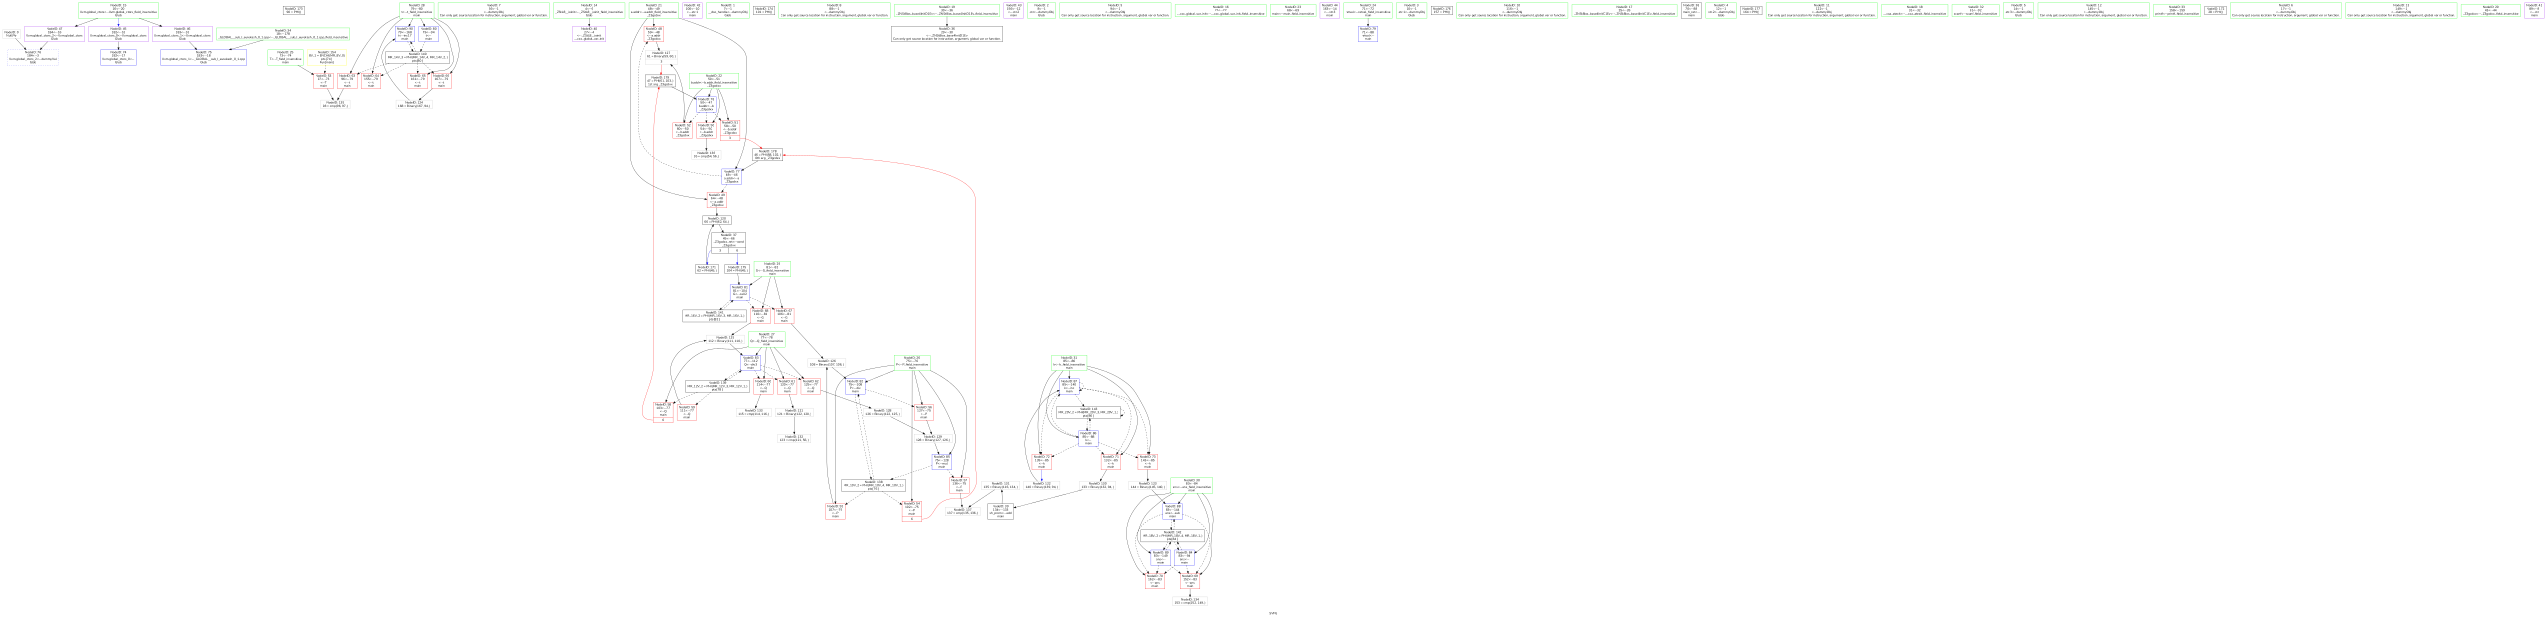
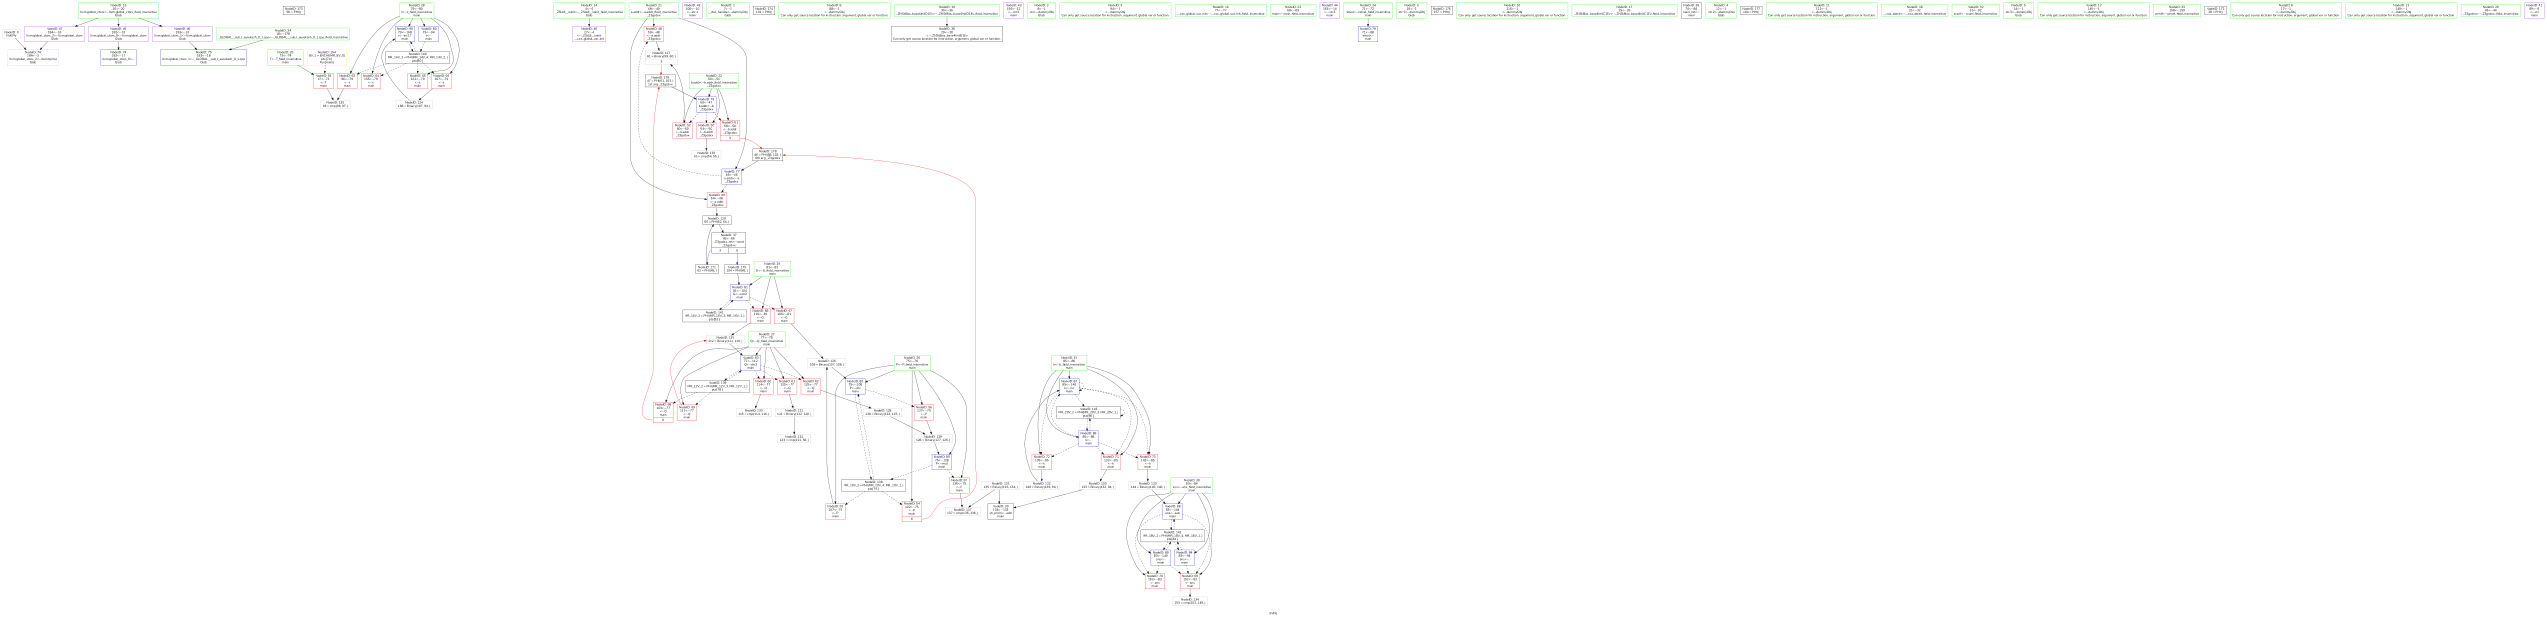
  digraph {
    fontname=Nunito
    label=SVFG
    node [color=green fontname=Nunito shape=record]
    edge [fontname=Nunito style=solid]
    n1 [color=grey label="{NodeID: 0\nNullPtr}"]
    n2 [color=blue label="{NodeID: 76\n184\<--3\nllvm.global_ctors_2\<--dummyVal\nGlob }" style=dotted]
    n3 [color=black label="{NodeID: 173\n90 = PHI()\n}"]
    n4 [color=blue label="{NodeID: 90\n79\<--168\nt\<--inc17\nmain\n}"]
    n5 [color=black label="{NodeID: 140\nMR_14V_3 = PHI(MR_14V_4, MR_14V_2, )\npts\{80 \}\n}"]
    n6 [color=red label="{NodeID: 63\n96\<--79\n\<--t\nmain\n}"]
    n7 [color=red label="{NodeID: 64\n155\<--79\n\<--t\nmain\n}"]
    n8 [color=red label="{NodeID: 65\n161\<--79\n\<--t\nmain\n}"]
    n9 [color=red label="{NodeID: 66\n167\<--79\n\<--t\nmain\n}"]
    n10 [color=grey label="{NodeID: 135\n98 = cmp(96, 97, )\n}"]
    n11 [color=grey label="{NodeID: 124\n168 = Binary(167, 94, )\n}"]
-   n12 [label="{NodeID: 7\n56\<--1\n\<--dummyObj\nCan only get source location for instruction, argument, global var or function.}"]
    n13 [label="{NodeID: 14\n4\<--6\n_ZStL8__ioinit\<--_ZStL8__ioinit_field_insensitive\nGlob }"]
    n14 [color=purple label="{NodeID: 40\n27\<--4\n\<--_ZStL8__ioinit\n__cxx_global_var_init\n}"]
    n15 [label="{NodeID: 21\n48\<--49\na.addr\<--a.addr_field_insensitive\n_Z3gcdxx\n}"]
    n16 [color=red label="{NodeID: 48\n59\<--48\n\<--a.addr\n_Z3gcdxx\n}"]
    n17 [color=red label="{NodeID: 49\n64\<--48\n\<--a.addr\n_Z3gcdxx\n}"]
    n18 [color=blue label="{NodeID: 77\n48\<--46\na.addr\<--a\n_Z3gcdxx\n}"]
    n19 [color=grey label="{NodeID: 127\n61 = Binary(59, 60, )\n|{<s0>3}}"]
    n20 [color=black label="{NodeID: 120\n66 = PHI(62, 64, )\n}"]
    n21 [color=black label="{NodeID: 179\n47 = PHI(61, 103, )\n1st arg _Z3gcdxx }"]
    n22 [color=black label="{NodeID: 37\n45\<--66\n_Z3gcdxx_ret\<--cond\n_Z3gcdxx\n|{<s0>3|<s1>6}}"]
    n23 [label="{NodeID: 28\n79\<--80\nt\<--t_field_insensitive\nmain\n}"]
    n24 [color=blue label="{NodeID: 80\n79\<--94\nt\<--\nmain\n}"]
    n25 [color=grey label="{NodeID: 125\n112 = Binary(111, 110, )\n}"]
    n26 [color=blue label="{NodeID: 83\n77\<--112\nQ\<--div3\nmain\n}"]
    n27 [color=black label="{NodeID: 139\nMR_12V_2 = PHI(MR_12V_3, MR_12V_1, )\npts\{78 \}\n}"]
    n28 [color=red label="{NodeID: 60\n114\<--77\n\<--Q\nmain\n}"]
    n29 [color=red label="{NodeID: 61\n120\<--77\n\<--Q\nmain\n}"]
    n30 [color=red label="{NodeID: 62\n125\<--77\n\<--Q\nmain\n}"]
    n31 [color=red label="{NodeID: 58\n103\<--77\n\<--Q\nmain\n|{<s0>6}}"]
    n32 [color=red label="{NodeID: 59\n111\<--77\n\<--Q\nmain\n}"]
    n33 [color=grey label="{NodeID: 133\n115 = cmp(114, 116, )\n}"]
    n34 [color=grey label="{NodeID: 121\n121 = Binary(122, 120, )\n}"]
    n35 [color=grey label="{NodeID: 128\n126 = Binary(122, 125, )\n}"]
    n36 [color=purple label="{NodeID: 42\n100\<--10\n\<--.str.1\nmain\n}"]
    n37 [color=grey label="{NodeID: 132\n123 = cmp(121, 56, )\n}"]
    n38 [color=black label="{NodeID: 175\n104 = PHI(45, )\n}"]
    n39 [color=black label="{NodeID: 171\n62 = PHI(45, )\n}"]
    n40 [color=blue label="{NodeID: 78\n50\<--47\nb.addr\<--b\n_Z3gcdxx\n}"]
    n41 [color=red label="{NodeID: 56\n127\<--75\n\<--P\nmain\n}"]
    n42 [color=grey label="{NodeID: 129\n128 = Binary(127, 126, )\n}"]
    n43 [color=blue label="{NodeID: 85\n75\<--128\nP\<--mul\nmain\n}"]
    n44 [color=black label="{NodeID: 138\nMR_10V_2 = PHI(MR_10V_4, MR_10V_1, )\npts\{76 \}\n}"]
    n45 [color=red label="{NodeID: 57\n136\<--75\n\<--P\nmain\n}"]
    n46 [color=red label="{NodeID: 70\n162\<--83\n\<--ans\nmain\n}"]
    n47 [color=blue label="{NodeID: 84\n83\<--94\nans\<--\nmain\n}"]
    n48 [color=red label="{NodeID: 69\n152\<--83\n\<--ans\nmain\n}"]
    n49 [color=black label="{NodeID: 142\nMR_18V_2 = PHI(MR_18V_4, MR_18V_1, )\npts\{84 \}\n}"]
    n50 [color=grey label="{NodeID: 134\n153 = cmp(152, 149, )\n}"]
    n51 [color=blue label="{NodeID: 88\n83\<--144\nans\<--sub\nmain\n}"]
    n52 [color=blue label="{NodeID: 89\n83\<--149\nans\<--\nmain\n}"]
    n53 [label="{NodeID: 1\n7\<--1\n__dso_handle\<--dummyObj\nGlob }"]
    n54 [color=black label="{NodeID: 174\n101 = PHI()\n}"]
    n55 [label="{NodeID: 8\n88\<--1\n\<--dummyObj\nCan only get source location for instruction, argument, global var or function.}"]
    n56 [label="{NodeID: 15\n16\<--20\nllvm.global_ctors\<--llvm.global_ctors_field_insensitive\nGlob }"]
    n57 [color=purple label="{NodeID: 45\n182\<--16\nllvm.global_ctors_0\<--llvm.global_ctors\nGlob }"]
    n58 [color=purple label="{NodeID: 46\n183\<--16\nllvm.global_ctors_1\<--llvm.global_ctors\nGlob }"]
    n59 [color=purple label="{NodeID: 47\n184\<--16\nllvm.global_ctors_2\<--llvm.global_ctors\nGlob }"]
    n60 [color=blue label="{NodeID: 74\n182\<--17\nllvm.global_ctors_0\<--\nGlob }"]
    n61 [color=blue label="{NodeID: 75\n183\<--18\nllvm.global_ctors_1\<--_GLOBAL__sub_I_eurekash_0_1.cpp\nGlob }"]
    n62 [label="{NodeID: 22\n50\<--51\nb.addr\<--b.addr_field_insensitive\n_Z3gcdxx\n}"]
    n63 [color=red label="{NodeID: 50\n54\<--50\n\<--b.addr\n_Z3gcdxx\n}"]
    n64 [color=red label="{NodeID: 51\n58\<--50\n\<--b.addr\n_Z3gcdxx\n|{<s0>3}}"]
    n65 [color=red label="{NodeID: 52\n60\<--50\n\<--b.addr\n_Z3gcdxx\n}"]
    n66 [color=grey label="{NodeID: 136\n55 = cmp(54, 56, )\n}"]
    n67 [color=black label="{NodeID: 178\n46 = PHI(58, 102, )\n0th arg _Z3gcdxx }"]
    n68 [label="{NodeID: 29\n81\<--82\nG\<--G_field_insensitive\nmain\n}"]
    n69 [color=red label="{NodeID: 67\n106\<--81\n\<--G\nmain\n}"]
    n70 [color=red label="{NodeID: 68\n110\<--81\n\<--G\nmain\n}"]
    n71 [color=blue label="{NodeID: 81\n81\<--104\nG\<--call2\nmain\n}"]
    n72 [color=grey label="{NodeID: 126\n108 = Binary(107, 106, )\n}"]
    n73 [color=black label="{NodeID: 141\nMR_16V_2 = PHI(MR_16V_3, MR_16V_1, )\npts\{82 \}\n}"]
    n74 [color=blue label="{NodeID: 82\n75\<--108\nP\<--div\nmain\n}"]
    n75 [color=black label="{NodeID: 36\n29\<--30\n\<--_ZNSt8ios_base4InitD1Ev\nCan only get source location for instruction, argument, global var or function.}"]
    n76 [color=red label="{NodeID: 54\n102\<--75\n\<--P\nmain\n|{<s0>6}}"]
    n77 [color=red label="{NodeID: 55\n107\<--75\n\<--P\nmain\n}"]
    n78 [color=purple label="{NodeID: 43\n156\<--12\n\<--.str.2\nmain\n}"]
    n79 [color=grey label="{NodeID: 137\n137 = cmp(135, 136, )\n}"]
    n80 [color=yellow label="{NodeID: 154\n8V_1 = ENCHI(MR_8V_0)\npts\{74 \}\nFun[main]}" style=double]
    n81 [color=red label="{NodeID: 53\n97\<--73\n\<--T\nmain\n}"]
    n82 [color=red label="{NodeID: 71\n132\<--85\n\<--k\nmain\n}"]
    n83 [color=grey label="{NodeID: 130\n133 = Binary(132, 94, )\n}"]
    n84 [color=black label="{NodeID: 39\n134\<--133\nsh_prom\<--add\nmain\n}"]
    n85 [color=grey label="{NodeID: 131\n135 = Binary(116, 134, )\n}"]
    n86 [label="{NodeID: 2\n8\<--1\n.str\<--dummyObj\nGlob }"]
    n87 [label="{NodeID: 9\n94\<--1\n\<--dummyObj\nCan only get source location for instruction, argument, global var or function.}"]
    n88 [label="{NodeID: 16\n21\<--22\n__cxx_global_var_init\<--__cxx_global_var_init_field_insensitive\n}"]
    n89 [label="{NodeID: 23\n68\<--69\nmain\<--main_field_insensitive\n}"]
    n90 [label="{NodeID: 30\n83\<--84\nans\<--ans_field_insensitive\nmain\n}"]
    n91 [color=purple label="{NodeID: 44\n163\<--14\n\<--.str.3\nmain\n}"]
    n92 [color=red label="{NodeID: 72\n139\<--85\n\<--k\nmain\n}"]
    n93 [color=grey label="{NodeID: 122\n140 = Binary(139, 94, )\n}"]
    n94 [color=blue label="{NodeID: 87\n85\<--140\nk\<--inc\nmain\n}"]
    n95 [color=red label="{NodeID: 73\n143\<--85\n\<--k\nmain\n}"]
    n96 [color=black label="{NodeID: 143\nMR_20V_2 = PHI(MR_20V_3, MR_20V_1, )\npts\{86 \}\n}"]
    n97 [color=blue label="{NodeID: 79\n71\<--88\nretval\<--\nmain\n}"]
    n98 [color=blue label="{NodeID: 86\n85\<--88\nk\<--\nmain\n}"]
    n99 [color=grey label="{NodeID: 123\n144 = Binary(145, 140, )\n}"]
    n100 [label="{NodeID: 3\n10\<--1\n.str.1\<--dummyObj\nGlob }"]
    n101 [color=black label="{NodeID: 176\n157 = PHI()\n}"]
    n102 [label="{NodeID: 10\n116\<--1\n\<--dummyObj\nCan only get source location for instruction, argument, global var or function.}"]
    n103 [label="{NodeID: 17\n25\<--26\n_ZNSt8ios_base4InitC1Ev\<--_ZNSt8ios_base4InitC1Ev_field_insensitive\n}"]
    n104 [label="{NodeID: 24\n71\<--72\nretval\<--retval_field_insensitive\nmain\n}"]
    n105 [label="{NodeID: 31\n85\<--86\nk\<--k_field_insensitive\nmain\n}"]
    n106 [color=black label="{NodeID: 38\n70\<--88\nmain_ret\<--\nmain\n}"]
    n107 [label="{NodeID: 4\n12\<--1\n.str.2\<--dummyObj\nGlob }"]
    n108 [color=black label="{NodeID: 177\n164 = PHI()\n}"]
    n109 [label="{NodeID: 11\n122\<--1\n\<--dummyObj\nCan only get source location for instruction, argument, global var or function.}"]
    n110 [label="{NodeID: 18\n31\<--32\n__cxa_atexit\<--__cxa_atexit_field_insensitive\n}"]
    n111 [label="{NodeID: 25\n73\<--74\nT\<--T_field_insensitive\nmain\n}"]
    n112 [label="{NodeID: 32\n91\<--92\nscanf\<--scanf_field_insensitive\n}"]
    n113 [label="{NodeID: 5\n14\<--1\n.str.3\<--dummyObj\nGlob }"]
    n114 [label="{NodeID: 12\n145\<--1\n\<--dummyObj\nCan only get source location for instruction, argument, global var or function.}"]
    n115 [label="{NodeID: 19\n30\<--36\n_ZNSt8ios_base4InitD1Ev\<--_ZNSt8ios_base4InitD1Ev_field_insensitive\n}"]
    n116 [label="{NodeID: 26\n75\<--76\nP\<--P_field_insensitive\nmain\n}"]
    n117 [label="{NodeID: 33\n158\<--159\nprintf\<--printf_field_insensitive\n}"]
    n118 [color=black label="{NodeID: 172\n28 = PHI()\n}"]
    n119 [label="{NodeID: 6\n17\<--1\n\<--dummyObj\nCan only get source location for instruction, argument, global var or function.}"]
    n120 [label="{NodeID: 13\n149\<--1\n\<--dummyObj\nCan only get source location for instruction, argument, global var or function.}"]
    n121 [label="{NodeID: 20\n43\<--44\n_Z3gcdxx\<--_Z3gcdxx_field_insensitive\n}"]
    n122 [label="{NodeID: 27\n77\<--78\nQ\<--Q_field_insensitive\nmain\n}"]
    n123 [label="{NodeID: 34\n18\<--178\n_GLOBAL__sub_I_eurekash_0_1.cpp\<--_GLOBAL__sub_I_eurekash_0_1.cpp_field_insensitive\n}"]
    n124 [color=purple label="{NodeID: 41\n89\<--8\n\<--.str\nmain\n}"]
    n1 -> n2
    n4 -> n5 [style=dashed]
    n5 -> n4 [style=dashed]
    n5 -> n6 [style=dashed]
    n5 -> n7 [style=dashed]
    n5 -> n8 [style=dashed]
    n5 -> n9 [style=dashed]
    n6 -> n10
    n9 -> n11
    n11 -> n4
    n13 -> n14
    n15 -> n16
    n15 -> n17
    n15 -> n18
    n16 -> n19
    n17 -> n20
    n18 -> n16 [style=dashed]
    n18 -> n17 [style=dashed]
    n19 -> n21 [color=red tailport=s0]
    n20 -> n22
    n21 -> n40
    n22 -> n38 [color=blue tailport=s1]
    n22 -> n39 [color=blue tailport=s0]
    n23 -> n4
    n23 -> n6
    n23 -> n7
    n23 -> n8
    n23 -> n9
    n23 -> n24
    n24 -> n5 [style=dashed]
    n25 -> n26
    n26 -> n27 [style=dashed]
    n26 -> n28 [style=dashed]
    n26 -> n29 [style=dashed]
    n26 -> n30 [style=dashed]
    n27 -> n26 [style=dashed]
    n27 -> n31 [style=dashed]
    n27 -> n32 [style=dashed]
    n28 -> n33
    n29 -> n34
    n30 -> n35
    n31 -> n21 [color=red tailport=s0]
-   n32 -> n25
+   n32 -> n25 [color=red]
    n34 -> n37
    n35 -> n42
    n38 -> n71
    n39 -> n20
    n40 -> n63 [style=dashed]
    n40 -> n64 [style=dashed]
    n40 -> n65 [style=dashed]
    n41 -> n42
    n42 -> n43
    n43 -> n44 [style=dashed]
    n43 -> n45 [style=dashed]
    n44 -> n74 [style=dashed]
    n44 -> n76 [style=dashed]
    n44 -> n77 [style=dashed]
    n45 -> n79
-   n47 -> n46 [style=dashed]
    n47 -> n48 [style=dashed]
    n47 -> n49 [style=dashed]
    n48 -> n50
    n49 -> n47 [style=dashed]
    n49 -> n51 [style=dashed]
    n49 -> n52 [style=dashed]
    n51 -> n46 [style=dashed]
    n51 -> n48 [style=dashed]
    n51 -> n49 [style=dashed]
    n52 -> n46 [style=dashed]
    n52 -> n48 [style=dashed]
    n52 -> n49 [style=dashed]
-   n56 -> n57 [color=blue]
+   n56 -> n57
    n56 -> n58
    n56 -> n59
    n57 -> n60
    n58 -> n61
    n59 -> n2
    n62 -> n40
    n62 -> n63
    n62 -> n64
    n62 -> n65
    n63 -> n66
    n64 -> n67 [color=red tailport=s0]
    n65 -> n19
    n67 -> n18
    n68 -> n69
    n68 -> n70
    n68 -> n71
    n69 -> n72
    n70 -> n25
    n71 -> n69 [style=dashed]
    n71 -> n70 [style=dashed]
    n71 -> n73 [style=dashed]
    n72 -> n74
    n73 -> n71 [style=dashed]
    n74 -> n41 [style=dashed]
    n74 -> n44 [style=dashed]
    n76 -> n67 [color=red tailport=s0]
    n77 -> n72
    n80 -> n81 [style=dashed]
    n81 -> n10
    n82 -> n83
    n83 -> n84
-   n84 -> n85
+   n85 -> n84
    n85 -> n79
    n90 -> n46
    n90 -> n47
    n90 -> n48
    n90 -> n51
    n90 -> n52
    n92 -> n93 [color=blue]
    n93 -> n94
    n94 -> n82 [style=dashed]
    n94 -> n92 [style=dashed]
    n94 -> n94 [style=dashed]
    n94 -> n95 [style=dashed]
    n94 -> n96 [style=dashed]
    n95 -> n99
    n96 -> n96 [style=dashed]
    n96 -> n98 [style=dashed]
    n98 -> n82 [style=dashed]
    n98 -> n92 [style=dashed]
    n98 -> n94 [style=dashed]
    n98 -> n95 [style=dashed]
    n98 -> n96 [style=dashed]
    n99 -> n51
    n104 -> n97
    n105 -> n82
    n105 -> n92
    n105 -> n94
    n105 -> n95
    n105 -> n98
    n111 -> n81
    n115 -> n75
    n116 -> n41
    n116 -> n43
    n116 -> n45
    n116 -> n74
    n116 -> n76
    n116 -> n77
    n122 -> n26
    n122 -> n28
    n122 -> n29
    n122 -> n30
    n122 -> n31
+   n122 -> n32
    n123 -> n61
  }
